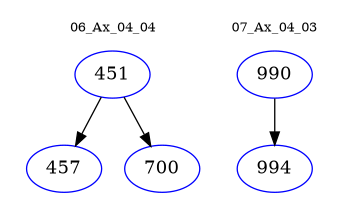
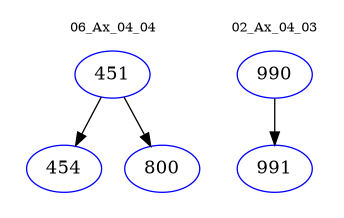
  digraph {
    node [color=blue]
    edge [color=black]
    n1 [label=451]
-   n2 [label=457]
-   n3 [label=700]
+   n2 [label=454]
+   n3 [label=800]
    n4 [label=990]
-   n5 [label=994]
+   n5 [label=991]
    subgraph cluster_1 {
      color=white
      fontsize=10
      label="06_Ax_04_04"
      n1
      n2
      n3
    }
    subgraph cluster_2 {
      color=white
      fontsize=10
-     label="07_Ax_04_03"
+     label="02_Ax_04_03"
      n4
      n5
    }
    n1 -> n2
    n1 -> n3
    n4 -> n5
  }
